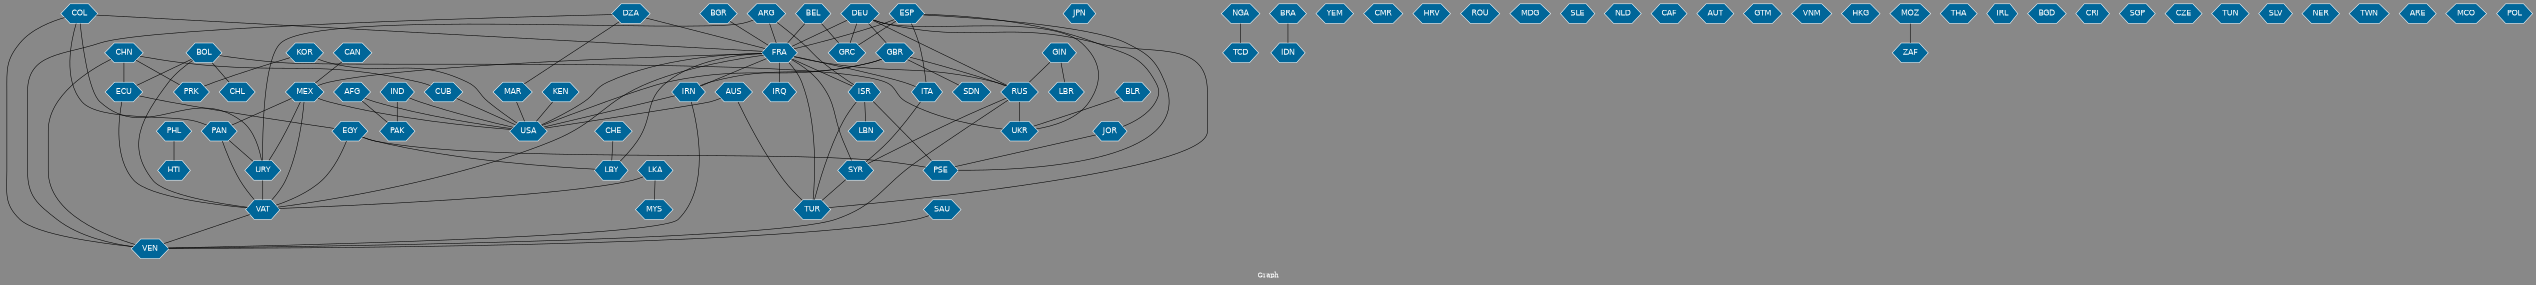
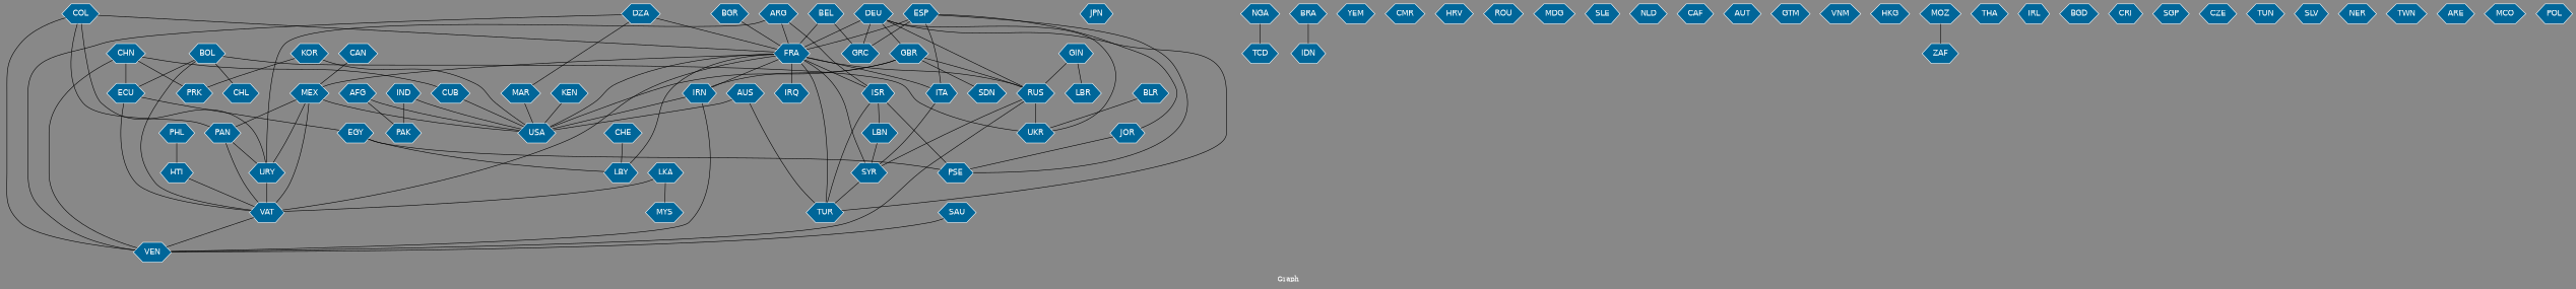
  graph {
    bgcolor="#888888"
    fontcolor=white
    fontsize=12
    label="Graph"
    node [color=white fillcolor="#006699" fontcolor=white fontname=Helvetica shape=hexagon style=filled]
    edge [arrowhead=open color=black fontcolor=white fontname=Courier fontsize=12 weight=1]
    n1 [label=FRA]
    n2 [label=USA]
    n3 [label=VAT]
    n4 [label=IRQ]
    n5 [label=IRN]
    n6 [label=ITA]
    n7 [label=RUS]
    n8 [label=LBY]
    n9 [label=MEX]
    n10 [label=SYR]
    n11 [label=ISR]
    n12 [label=TUR]
    n13 [label=VEN]
    n14 [label=UKR]
    n15 [label=URY]
    n16 [label=PAN]
    n17 [label=PSE]
    n18 [label=LBN]
    n19 [label=PAK]
    n20 [label=AFG]
    n21 [label=ARG]
    n22 [label=PHL]
    n23 [label=HTI]
    n24 [label=PRK]
    n25 [label=COL]
    n26 [label=JPN]
    n27 [label=NGA]
    n28 [label=TCD]
    n29 [label=BRA]
    n30 [label=IDN]
    n31 [label=GRC]
    n32 [label=YEM]
    n33 [label=BEL]
    n34 [label=GBR]
    n35 [label=SDN]
    n36 [label=KOR]
    n37 [label=LKA]
    n38 [label=MYS]
    n39 [label=EGY]
    n40 [label=CMR]
    n41 [label=DEU]
    n42 [label=AUS]
    n43 [label=CHL]
    n44 [label=IND]
    n45 [label=HRV]
    n46 [label=ESP]
    n47 [label=JOR]
    n48 [label=CUB]
    n49 [label=CAN]
    n50 [label=ROU]
    n51 [label=SAU]
    n52 [label=MDG]
    n53 [label=CHN]
    n54 [label=ECU]
    n55 [label=SLE]
    n56 [label=NLD]
    n57 [label=GIN]
    n58 [label=LBR]
    n59 [label=CAF]
    n60 [label=AUT]
    n61 [label=GTM]
    n62 [label=VNM]
    n63 [label=KEN]
    n64 [label=HKG]
    n65 [label=ZAF]
    n66 [label=MOZ]
    n67 [label=THA]
    n68 [label=DZA]
    n69 [label=MAR]
    n70 [label=IRL]
    n71 [label=CHE]
    n72 [label=BGD]
    n73 [label=BGR]
    n74 [label=CRI]
    n75 [label=SGP]
    n76 [label=BOL]
    n77 [label=CZE]
    n78 [label=TUN]
    n79 [label=BLR]
    n80 [label=SLV]
    n81 [label=NER]
    n82 [label=TWN]
    n83 [label=ARE]
    n84 [label=MCO]
    n85 [label=POL]
    n1 -- n2 [weight=6]
    n1 -- n3
    n1 -- n4 [weight=3]
    n1 -- n5
    n1 -- n6
    n1 -- n7
    n1 -- n8
    n1 -- n9 [weight=2]
    n1 -- n10 [weight=2]
    n1 -- n11 [weight=7]
    n1 -- n12
    n3 -- n13
    n5 -- n2
    n5 -- n13 [weight=3]
    n6 -- n10
    n7 -- n10
    n7 -- n13
    n7 -- n14 [weight=7]
    n9 -- n2 [weight=2]
    n9 -- n3 [weight=2]
    n9 -- n15
    n9 -- n16
    n10 -- n12
    n11 -- n12 [weight=2]
    n11 -- n17 [weight=5]
    n11 -- n18 [weight=2]
    n15 -- n3
    n16 -- n3
    n16 -- n15
+   n18 -- n10
    n20 -- n2
    n20 -- n19
    n21 -- n1
    n21 -- n11
    n21 -- n15
    n22 -- n23 [weight=8]
-   n39 -- n3
+   n23 -- n3
    n25 -- n1
    n25 -- n13
    n25 -- n15
    n25 -- n16
    n27 -- n28
    n29 -- n30 [weight=2]
    n33 -- n1 [weight=2]
    n33 -- n31
    n34 -- n2 [weight=4]
    n34 -- n5
    n34 -- n7
    n34 -- n35
    n36 -- n2
    n36 -- n24 [weight=4]
    n37 -- n3 [weight=2]
    n37 -- n38
    n39 -- n8
    n39 -- n17
    n41 -- n1 [weight=2]
    n41 -- n7
    n41 -- n12
    n41 -- n14
    n41 -- n31
    n41 -- n34
    n42 -- n2
    n42 -- n12
    n44 -- n2 [weight=2]
    n44 -- n19 [weight=3]
    n46 -- n1 [weight=3]
    n46 -- n6
    n46 -- n17
    n46 -- n31 [weight=2]
    n46 -- n47
    n47 -- n17
    n48 -- n2 [weight=3]
    n49 -- n9
    n51 -- n13
    n53 -- n13 [weight=4]
    n53 -- n24
    n53 -- n48
    n53 -- n54
    n54 -- n3 [weight=2]
    n54 -- n39
    n57 -- n7
    n57 -- n58
    n63 -- n2
    n66 -- n65
    n68 -- n1 [weight=2]
    n68 -- n13
    n68 -- n69
    n69 -- n2 [weight=4]
    n71 -- n8
    n73 -- n1
    n76 -- n3
    n76 -- n14
    n76 -- n43
    n76 -- n54
    n79 -- n14
  }
